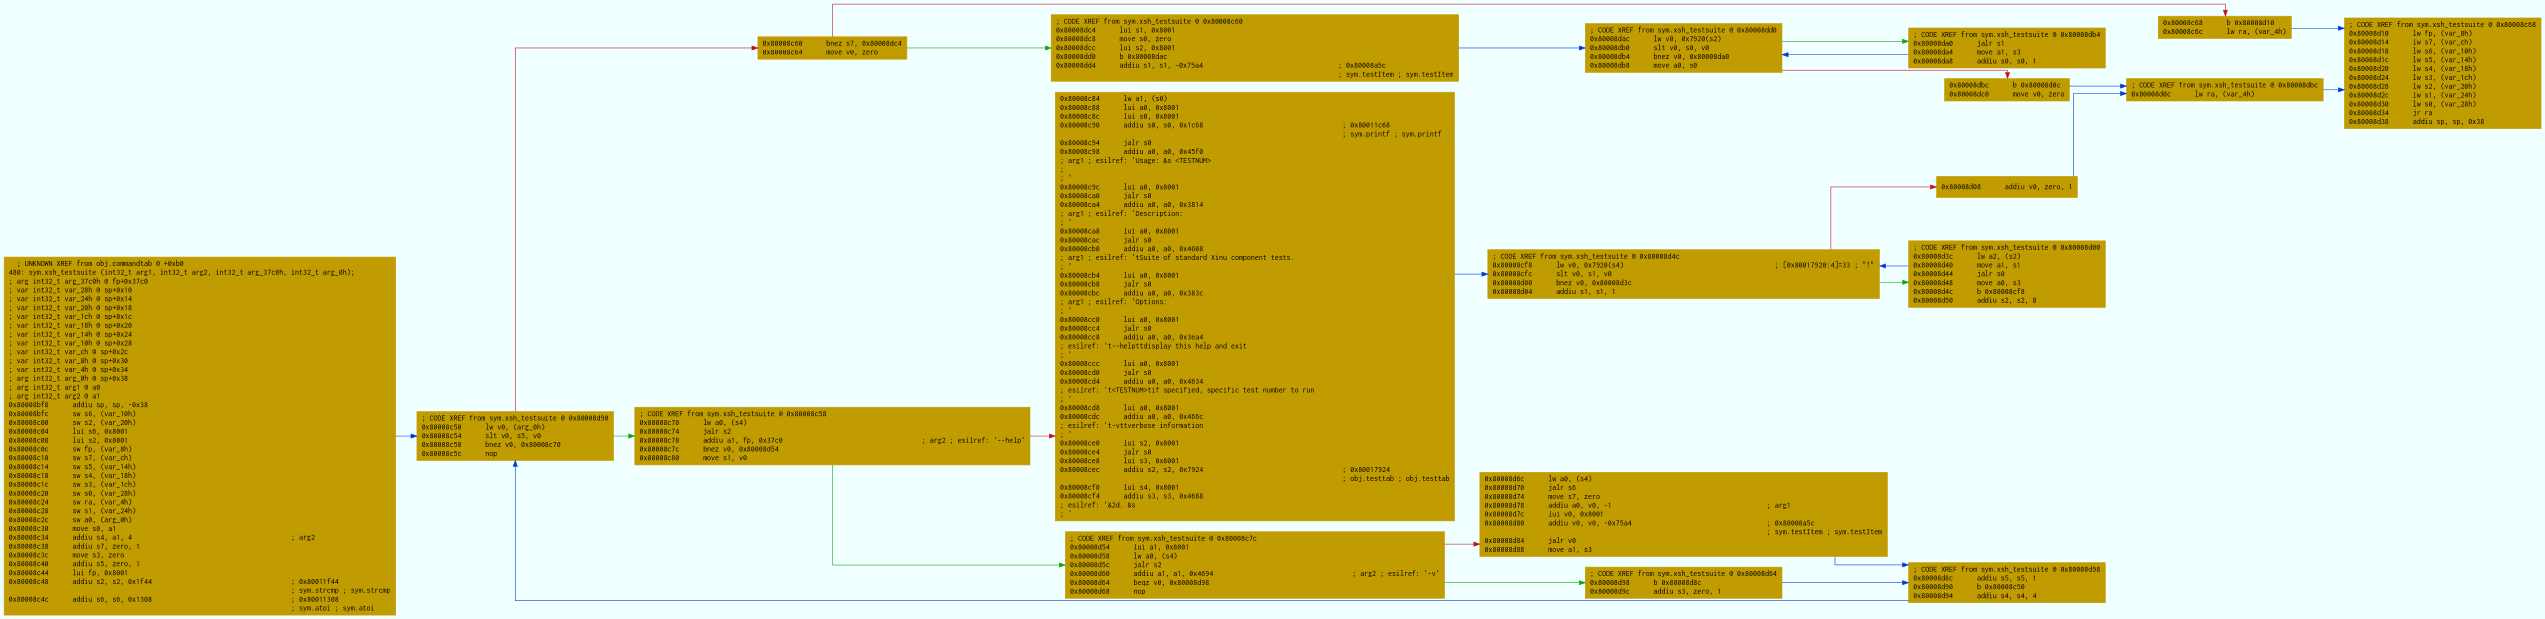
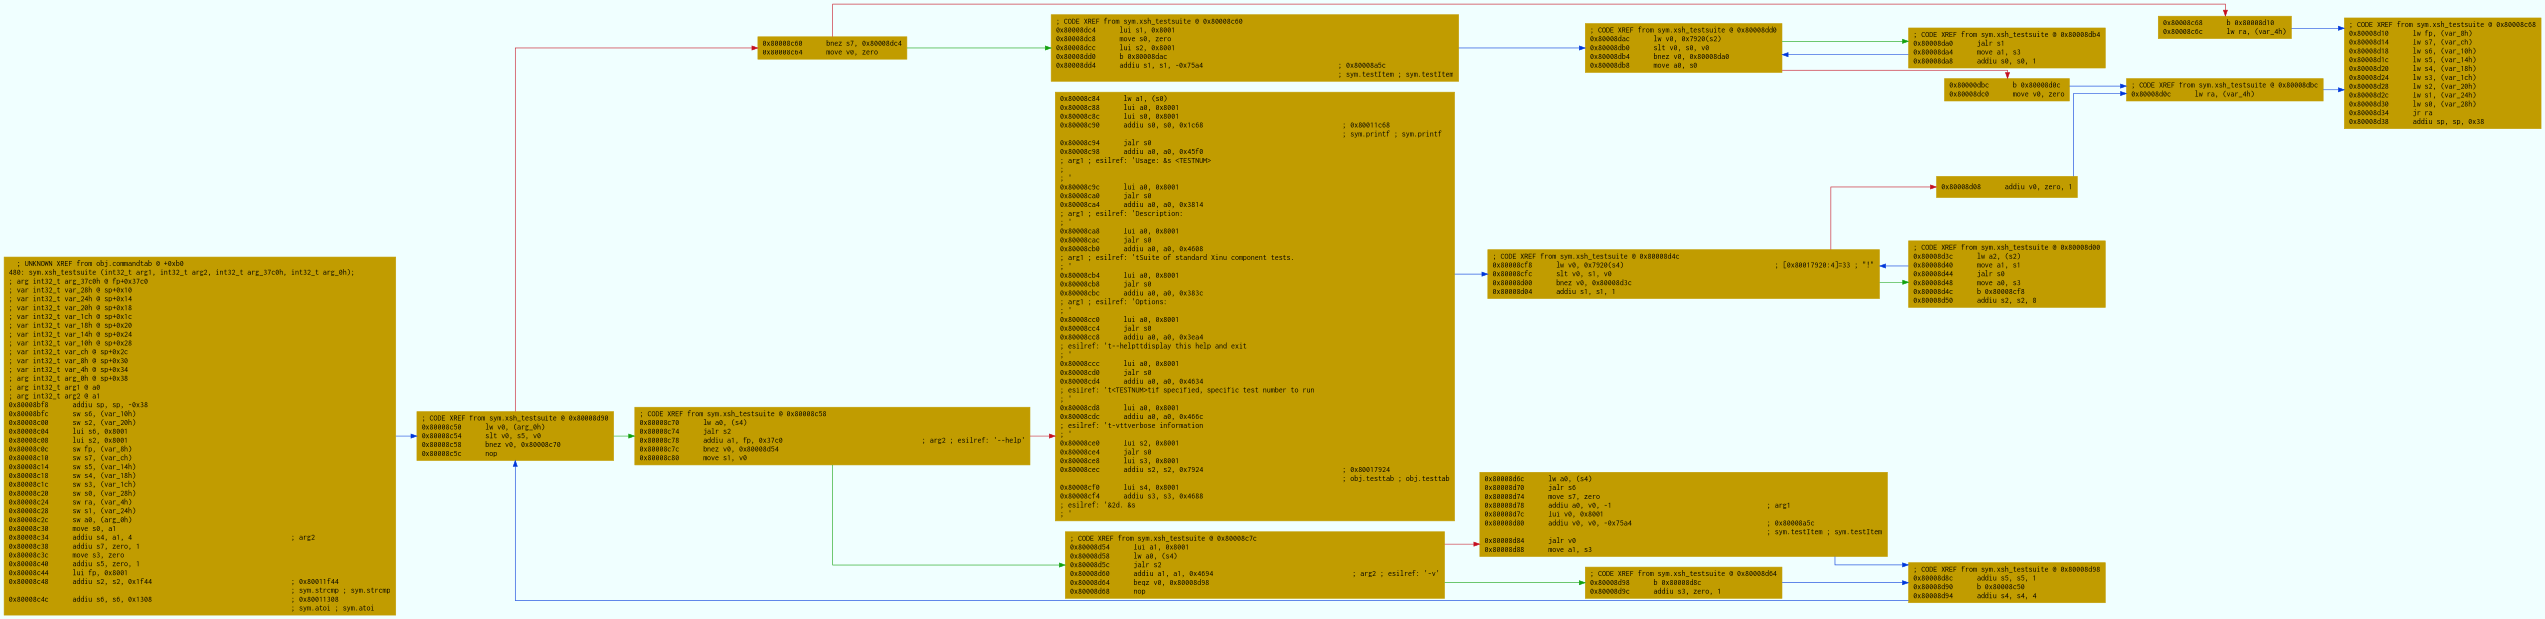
  digraph {
    bgcolor=azure
    fontname=Courier
    fontsize=8
    splines=ortho
    rankdir=LR
    node [color="#c19c00" fillcolor="#c19c00" fontname=Courier shape=box style=filled]
    edge [arrowhead=normal color="#0037da"]
    n1 [label="  ; UNKNOWN XREF from obj.commandtab @ +0xb0\l480: sym.xsh_testsuite (int32_t arg1, int32_t arg2, int32_t arg_37c0h, int32_t arg_0h);\l; arg int32_t arg_37c0h @ fp+0x37c0\l; var int32_t var_28h @ sp+0x10\l; var int32_t var_24h @ sp+0x14\l; var int32_t var_20h @ sp+0x18\l; var int32_t var_1ch @ sp+0x1c\l; var int32_t var_18h @ sp+0x20\l; var int32_t var_14h @ sp+0x24\l; var int32_t var_10h @ sp+0x28\l; var int32_t var_ch @ sp+0x2c\l; var int32_t var_8h @ sp+0x30\l; var int32_t var_4h @ sp+0x34\l; arg int32_t arg_0h @ sp+0x38\l; arg int32_t arg1 @ a0\l; arg int32_t arg2 @ a1\l0x80008bf8      addiu sp, sp, -0x38\l0x80008bfc      sw s6, (var_10h)\l0x80008c00      sw s2, (var_20h)\l0x80008c04      lui s6, 0x8001\l0x80008c08      lui s2, 0x8001\l0x80008c0c      sw fp, (var_8h)\l0x80008c10      sw s7, (var_ch)\l0x80008c14      sw s5, (var_14h)\l0x80008c18      sw s4, (var_18h)\l0x80008c1c      sw s3, (var_1ch)\l0x80008c20      sw s0, (var_28h)\l0x80008c24      sw ra, (var_4h)\l0x80008c28      sw s1, (var_24h)\l0x80008c2c      sw a0, (arg_0h)\l0x80008c30      move s0, a1\l0x80008c34      addiu s4, a1, 4                                        ; arg2\l0x80008c38      addiu s7, zero, 1\l0x80008c3c      move s3, zero\l0x80008c40      addiu s5, zero, 1\l0x80008c44      lui fp, 0x8001\l0x80008c48      addiu s2, s2, 0x1f44                                   ; 0x80011f44\l                                                                       ; sym.strcmp ; sym.strcmp\l0x80008c4c      addiu s6, s6, 0x1308                                   ; 0x80011308\l                                                                       ; sym.atoi ; sym.atoi\l"]
    n2 [label="; CODE XREF from sym.xsh_testsuite @ 0x80008d90\l0x80008c50      lw v0, (arg_0h)\l0x80008c54      slt v0, s5, v0\l0x80008c58      bnez v0, 0x80008c70\l0x80008c5c      nop\l"]
    n3 [label="0x80008c60      bnez s7, 0x80008dc4\l0x80008c64      move v0, zero\l"]
    n4 [label="; CODE XREF from sym.xsh_testsuite @ 0x80008c58\l0x80008c70      lw a0, (s4)\l0x80008c74      jalr s2\l0x80008c78      addiu a1, fp, 0x37c0                                   ; arg2 ; esilref: '--help'\l0x80008c7c      bnez v0, 0x80008d54\l0x80008c80      move s1, v0\l"]
    n5 [label="0x80008c68      b 0x80008d10\l0x80008c6c      lw ra, (var_4h)\l"]
    n6 [label="; CODE XREF from sym.xsh_testsuite @ 0x80008c60\l0x80008dc4      lui s1, 0x8001\l0x80008dc8      move s0, zero\l0x80008dcc      lui s2, 0x8001\l0x80008dd0      b 0x80008dac\l0x80008dd4      addiu s1, s1, -0x75a4                                  ; 0x80008a5c\l                                                                       ; sym.testItem ; sym.testItem\l"]
    n7 [label="; CODE XREF from sym.xsh_testsuite @ 0x80008c68\l0x80008d10      lw fp, (var_8h)\l0x80008d14      lw s7, (var_ch)\l0x80008d18      lw s6, (var_10h)\l0x80008d1c      lw s5, (var_14h)\l0x80008d20      lw s4, (var_18h)\l0x80008d24      lw s3, (var_1ch)\l0x80008d28      lw s2, (var_20h)\l0x80008d2c      lw s1, (var_24h)\l0x80008d30      lw s0, (var_28h)\l0x80008d34      jr ra\l0x80008d38      addiu sp, sp, 0x38\l"]
    n8 [label="0x80008c84      lw a1, (s0)\l0x80008c88      lui a0, 0x8001\l0x80008c8c      lui s0, 0x8001\l0x80008c90      addiu s0, s0, 0x1c68                                   ; 0x80011c68\l                                                                       ; sym.printf ; sym.printf\l0x80008c94      jalr s0\l0x80008c98      addiu a0, a0, 0x45f0                                   \l; arg1 ; esilref: 'Usage: &s <TESTNUM>\l; \l; '\l0x80008c9c      lui a0, 0x8001\l0x80008ca0      jalr s0\l0x80008ca4      addiu a0, a0, 0x3814                                   \l; arg1 ; esilref: 'Description:\l; '\l0x80008ca8      lui a0, 0x8001\l0x80008cac      jalr s0\l0x80008cb0      addiu a0, a0, 0x4608                                   \l; arg1 ; esilref: '\tSuite of standard Xinu component tests.\l; '\l0x80008cb4      lui a0, 0x8001\l0x80008cb8      jalr s0\l0x80008cbc      addiu a0, a0, 0x383c                                   \l; arg1 ; esilref: 'Options:\l; '\l0x80008cc0      lui a0, 0x8001\l0x80008cc4      jalr s0\l0x80008cc8      addiu a0, a0, 0x3ea4                                   \l; esilref: '\t--help\t\tdisplay this help and exit\l; '\l0x80008ccc      lui a0, 0x8001\l0x80008cd0      jalr s0\l0x80008cd4      addiu a0, a0, 0x4634                                   \l; esilref: '\t<TESTNUM>\tif specified, specific test number to run\l; '\l0x80008cd8      lui a0, 0x8001\l0x80008cdc      addiu a0, a0, 0x466c                                   \l; esilref: '\t-v\t\tverbose information\l; '\l0x80008ce0      lui s2, 0x8001\l0x80008ce4      jalr s0\l0x80008ce8      lui s3, 0x8001\l0x80008cec      addiu s2, s2, 0x7924                                   ; 0x80017924\l                                                                       ; obj.testtab ; obj.testtab\l0x80008cf0      lui s4, 0x8001\l0x80008cf4      addiu s3, s3, 0x4688                                   \l; esilref: '&2d. &s\l; '\l"]
    n9 [label="; CODE XREF from sym.xsh_testsuite @ 0x80008c7c\l0x80008d54      lui a1, 0x8001\l0x80008d58      lw a0, (s4)\l0x80008d5c      jalr s2\l0x80008d60      addiu a1, a1, 0x4694                                   ; arg2 ; esilref: '-v'\l0x80008d64      beqz v0, 0x80008d98\l0x80008d68      nop\l"]
    n10 [label="; CODE XREF from sym.xsh_testsuite @ 0x80008d4c\l0x80008cf8      lw v0, 0x7920(s4)                                      ; [0x80017920:4]=33 ; \"!\"\l0x80008cfc      slt v0, s1, v0\l0x80008d00      bnez v0, 0x80008d3c\l0x80008d04      addiu s1, s1, 1\l"]
    n11 [label="0x80008d08      addiu v0, zero, 1\l"]
    n12 [label="; CODE XREF from sym.xsh_testsuite @ 0x80008d00\l0x80008d3c      lw a2, (s2)\l0x80008d40      move a1, s1\l0x80008d44      jalr s0\l0x80008d48      move a0, s3\l0x80008d4c      b 0x80008cf8\l0x80008d50      addiu s2, s2, 8\l"]
    n13 [label="; CODE XREF from sym.xsh_testsuite @ 0x80008dbc\l0x80008d0c      lw ra, (var_4h)\l"]
    n14 [label="0x80008d6c      lw a0, (s4)\l0x80008d70      jalr s6\l0x80008d74      move s7, zero\l0x80008d78      addiu a0, v0, -1                                       ; arg1\l0x80008d7c      lui v0, 0x8001\l0x80008d80      addiu v0, v0, -0x75a4                                  ; 0x80008a5c\l                                                                       ; sym.testItem ; sym.testItem\l0x80008d84      jalr v0\l0x80008d88      move a1, s3\l"]
    n15 [label="; CODE XREF from sym.xsh_testsuite @ 0x80008d64\l0x80008d98      b 0x80008d8c\l0x80008d9c      addiu s3, zero, 1\l"]
    n16 [label="; CODE XREF from sym.xsh_testsuite @ 0x80008d98\l0x80008d8c      addiu s5, s5, 1\l0x80008d90      b 0x80008c50\l0x80008d94      addiu s4, s4, 4\l"]
    n17 [label="; CODE XREF from sym.xsh_testsuite @ 0x80008db4\l0x80008da0      jalr s1\l0x80008da4      move a1, s3\l0x80008da8      addiu s0, s0, 1\l"]
    n18 [label="; CODE XREF from sym.xsh_testsuite @ 0x80008dd0\l0x80008dac      lw v0, 0x7920(s2)\l0x80008db0      slt v0, s0, v0\l0x80008db4      bnez v0, 0x80008da0\l0x80008db8      move a0, s0\l"]
-   n19 [label="0x80008dbc      b 0x80008d0c\l0x80008dc0      move v0, zero\l"]
+   n19 [label="0x80000dbc      b 0x80008d0c\l0x80008dc0      move v0, zero\l"]
    n1 -> n2
    n2 -> n3 [color="#c50f1f"]
    n2 -> n4 [color="#13a10e"]
    n3 -> n5 [color="#c50f1f"]
    n3 -> n6 [color="#13a10e"]
    n4 -> n8 [color="#c50f1f"]
    n4 -> n9 [color="#13a10e"]
    n5 -> n7
    n6 -> n18
    n8 -> n10
    n9 -> n14 [color="#c50f1f"]
    n9 -> n15 [color="#13a10e"]
    n10 -> n11 [color="#c50f1f"]
    n10 -> n12 [color="#13a10e"]
    n11 -> n13
    n12 -> n10
    n13 -> n7
    n14 -> n16
    n15 -> n16
    n16 -> n2
    n17 -> n18
    n18 -> n17 [color="#13a10e"]
    n18 -> n19 [color="#c50f1f"]
    n19 -> n13
  }
